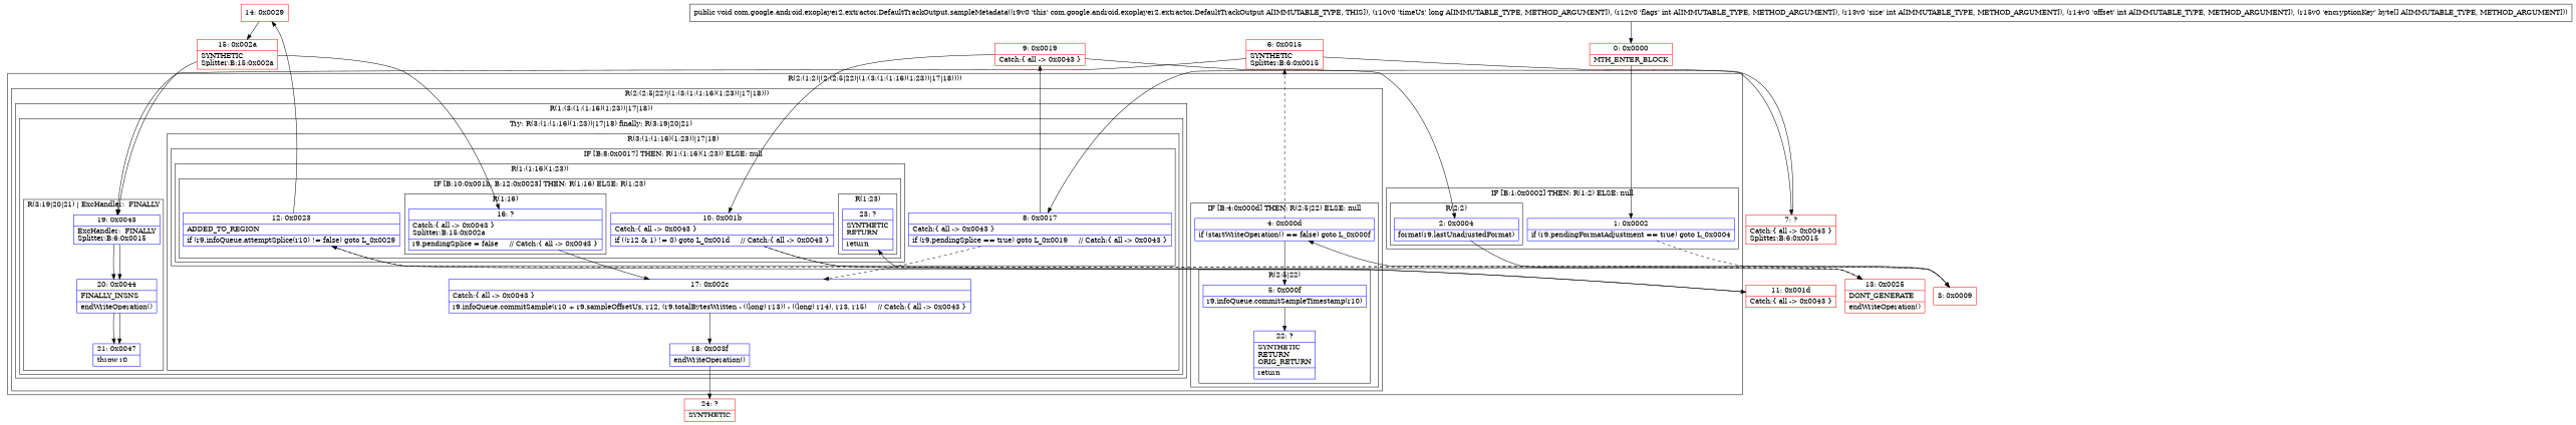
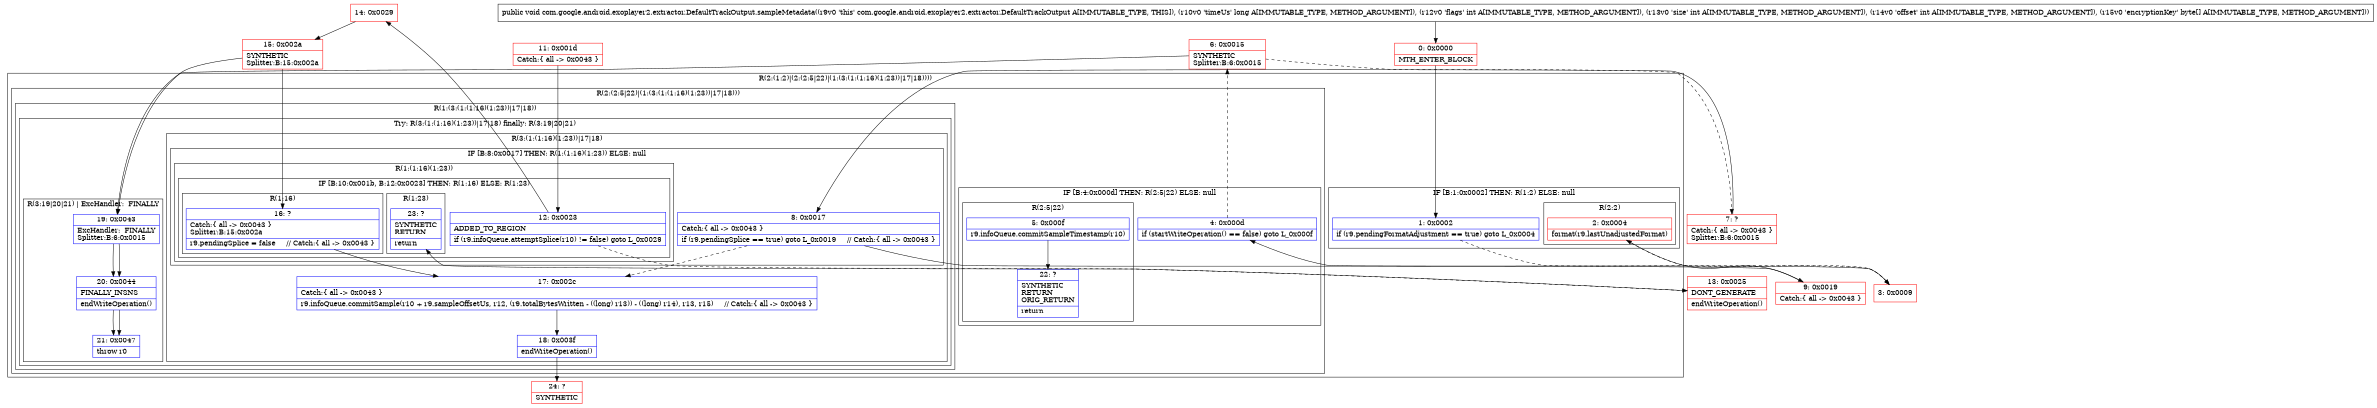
  digraph {
    node [color=blue shape=record]
-   n1 [label="{2\:\ 0x0004|format(r9.lastUnadjustedFormat)\l}"]
+   n1 [color=red label="{2\:\ 0x0004|format(r9.lastUnadjustedFormat)\l}"]
    n2 [label="{1\:\ 0x0002|if (r9.pendingFormatAdjustment == true) goto L_0x0004\l}"]
    n3 [label="{5\:\ 0x000f|r9.infoQueue.commitSampleTimestamp(r10)\l}"]
    n4 [label="{22\:\ ?|SYNTHETIC\lRETURN\lORIG_RETURN\l|return\l}"]
    n5 [label="{4\:\ 0x000d|if (startWriteOperation() == false) goto L_0x000f\l}"]
    n6 [label="{16\:\ ?|Catch:\{ all \-\> 0x0043 \}\lSplitter:B:15:0x002a\l|r9.pendingSplice = false     \/\/ Catch:\{ all \-\> 0x0043 \}\l}"]
    n7 [label="{23\:\ ?|SYNTHETIC\lRETURN\l|return\l}"]
-   n8 [label="{10\:\ 0x001b|Catch:\{ all \-\> 0x0043 \}\l|if ((r12 & 1) != 0) goto L_0x001d     \/\/ Catch:\{ all \-\> 0x0043 \}\l}"]
    n9 [label="{12\:\ 0x0023|ADDED_TO_REGION\l|if (r9.infoQueue.attemptSplice(r10) != false) goto L_0x0029\l}"]
    n10 [label="{8\:\ 0x0017|Catch:\{ all \-\> 0x0043 \}\l|if (r9.pendingSplice == true) goto L_0x0019     \/\/ Catch:\{ all \-\> 0x0043 \}\l}"]
    n11 [label="{17\:\ 0x002c|Catch:\{ all \-\> 0x0043 \}\l|r9.infoQueue.commitSample(r10 + r9.sampleOffsetUs, r12, (r9.totalBytesWritten \- ((long) r13)) \- ((long) r14), r13, r15)     \/\/ Catch:\{ all \-\> 0x0043 \}\l}"]
    n12 [label="{18\:\ 0x003f|endWriteOperation()\l}"]
    n13 [label="{19\:\ 0x0043|ExcHandler:  FINALLY\lSplitter:B:6:0x0015\l}"]
    n14 [label="{20\:\ 0x0044|FINALLY_INSNS\l|endWriteOperation()\l}"]
    n15 [label="{21\:\ 0x0047|throw r0\l}"]
    n16 [color=red label="{3\:\ 0x0009}"]
    n17 [color=red label="{6\:\ 0x0015|SYNTHETIC\lSplitter:B:6:0x0015\l}"]
    n18 [color=red label="{11\:\ 0x001d|Catch:\{ all \-\> 0x0043 \}\l}"]
    n19 [color=red label="{13\:\ 0x0025|DONT_GENERATE\l|endWriteOperation()\l}"]
    n20 [color=red label="{14\:\ 0x0029}"]
    n21 [color=red label="{9\:\ 0x0019|Catch:\{ all \-\> 0x0043 \}\l}"]
    n22 [color=red label="{24\:\ ?|SYNTHETIC\l}"]
    n23 [color=red label="{7\:\ ?|Catch:\{ all \-\> 0x0043 \}\lSplitter:B:6:0x0015\l}"]
    n24 [color=red label="{15\:\ 0x002a|SYNTHETIC\lSplitter:B:15:0x002a\l}"]
    n25 [color=red label="{0\:\ 0x0000|MTH_ENTER_BLOCK\l}"]
    n26 [label="{public void com.google.android.exoplayer2.extractor.DefaultTrackOutput.sampleMetadata((r9v0 'this' com.google.android.exoplayer2.extractor.DefaultTrackOutput A[IMMUTABLE_TYPE, THIS]), (r10v0 'timeUs' long A[IMMUTABLE_TYPE, METHOD_ARGUMENT]), (r12v0 'flags' int A[IMMUTABLE_TYPE, METHOD_ARGUMENT]), (r13v0 'size' int A[IMMUTABLE_TYPE, METHOD_ARGUMENT]), (r14v0 'offset' int A[IMMUTABLE_TYPE, METHOD_ARGUMENT]), (r15v0 'encryptionKey' byte[] A[IMMUTABLE_TYPE, METHOD_ARGUMENT])) }" color=""]
    subgraph cluster_1 {
      label="R(2:(1:2)|(2:(2:5|22)|(1:(3:(1:(1:16)(1:23))|17|18))))"
      subgraph cluster_2 {
        label="IF [B:1:0x0002] THEN: R(1:2) ELSE: null"
        n2
        subgraph cluster_3 {
          label="R(2:2)"
          n1
        }
      }
      subgraph cluster_4 {
        label="R(2:(2:5|22)|(1:(3:(1:(1:16)(1:23))|17|18)))"
        subgraph cluster_5 {
          label="IF [B:4:0x000d] THEN: R(2:5|22) ELSE: null"
          n5
          subgraph cluster_6 {
            label="R(2:5|22)"
            n3
            n4
          }
        }
        subgraph cluster_7 {
          label="R(1:(3:(1:(1:16)(1:23))|17|18))"
          subgraph cluster_8 {
            label="Try: R(3:(1:(1:16)(1:23))|17|18) finally: R(3:19|20|21)"
            subgraph cluster_9 {
              label="R(3:(1:(1:16)(1:23))|17|18)"
              n11
              n12
              subgraph cluster_10 {
                label="IF [B:8:0x0017] THEN: R(1:(1:16)(1:23)) ELSE: null"
                n10
                subgraph cluster_11 {
                  label="R(1:(1:16)(1:23))"
                  subgraph cluster_12 {
                    label="IF [B:10:0x001b, B:12:0x0023] THEN: R(1:16) ELSE: R(1:23)"
-                   n8
                    n9
                    subgraph cluster_13 {
                      label="R(1:16)"
                      n6
                    }
                    subgraph cluster_14 {
                      label="R(1:23)"
                      n7
                    }
                  }
                }
              }
            }
            subgraph cluster_15 {
              label="R(3:19|20|21) | ExcHandler:  FINALLY\l"
              n13
              n14
              n15
            }
          }
        }
      }
    }
    subgraph cluster_16 {
      label="R(3:19|20|21) | ExcHandler:  FINALLY\l"
    }
-   n1 -> n16
+   n1 -> n16 [style=dashed]
    n2 -> n16 [style=dashed]
    n3 -> n4
-   n5 -> n3
    n5 -> n17 [style=dashed]
    n6 -> n11
-   n8 -> n18
-   n8 -> n19 [style=dashed]
    n9 -> n19 [style=dashed]
    n9 -> n20
    n10 -> n11 [style=dashed]
    n10 -> n21
    n11 -> n12
    n12 -> n22
    n13 -> n14
    n13 -> n14
    n14 -> n15
    n14 -> n15
    n16 -> n5
    n17 -> n13
-   n17 -> n23
+   n17 -> n23 [style=dashed]
    n18 -> n9
    n19 -> n7
    n20 -> n24
    n21 -> n1
-   n21 -> n8
    n23 -> n10
    n24 -> n6
    n24 -> n13
    n25 -> n2
    n26 -> n25
  }
